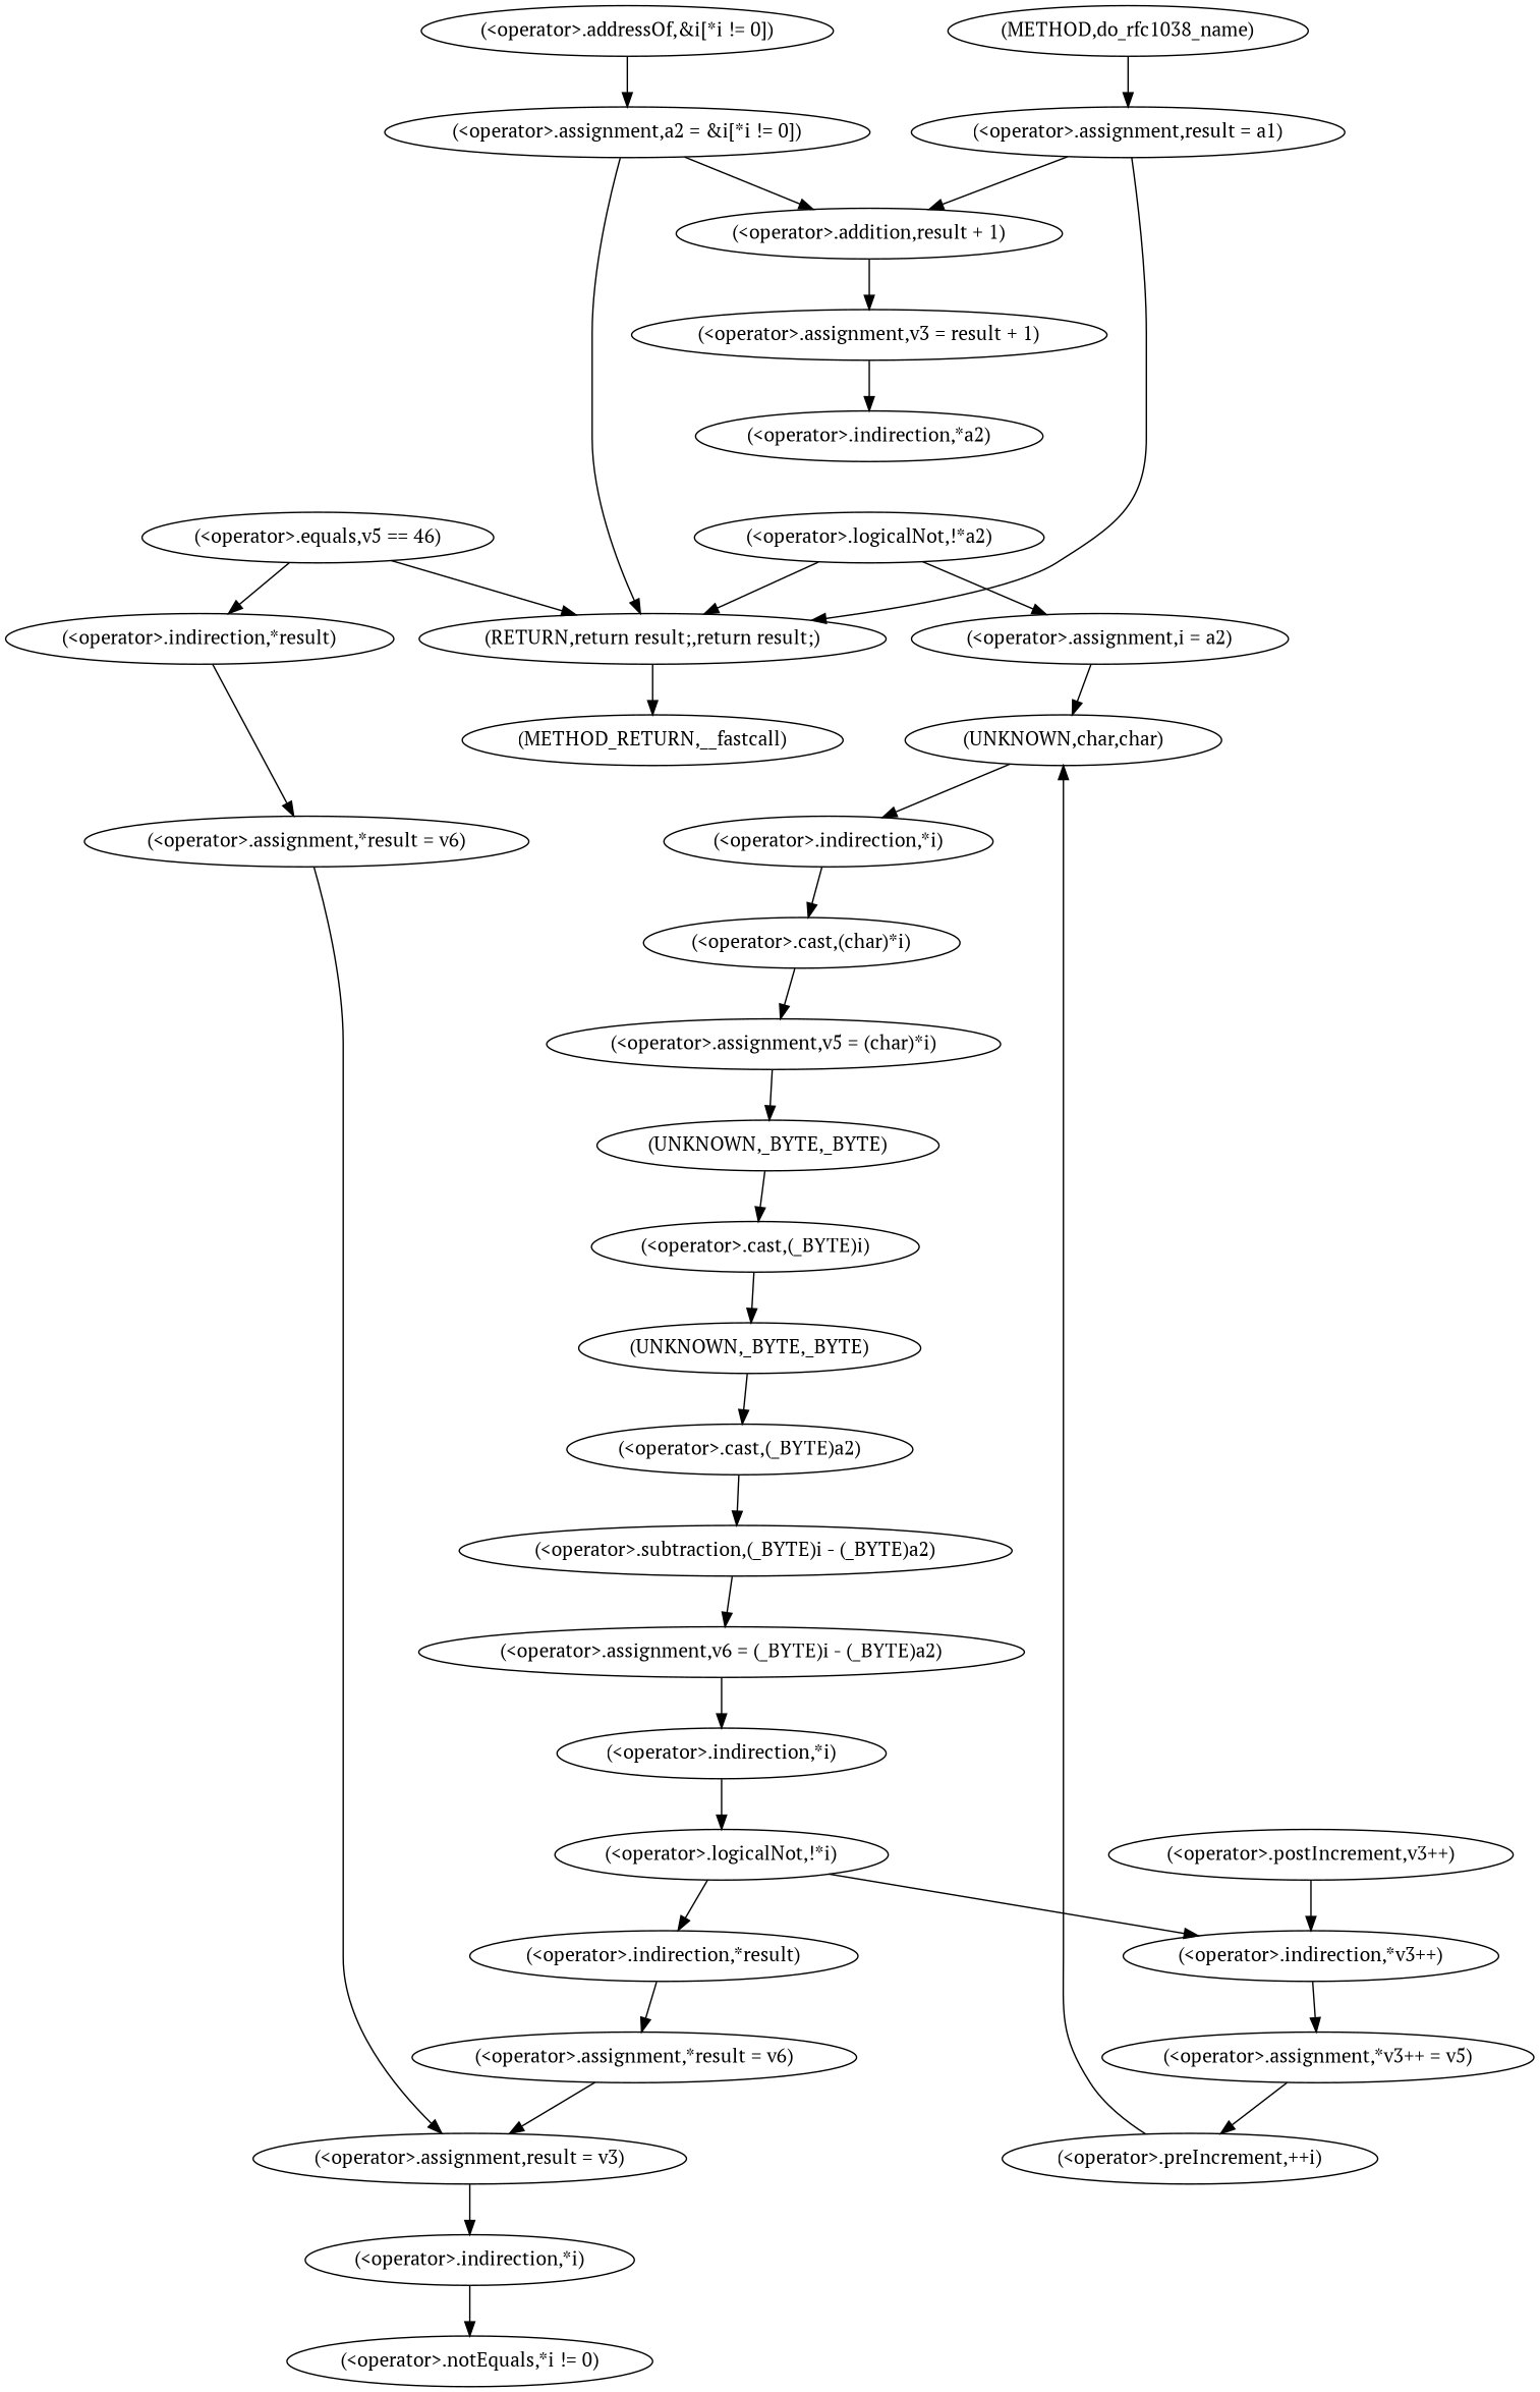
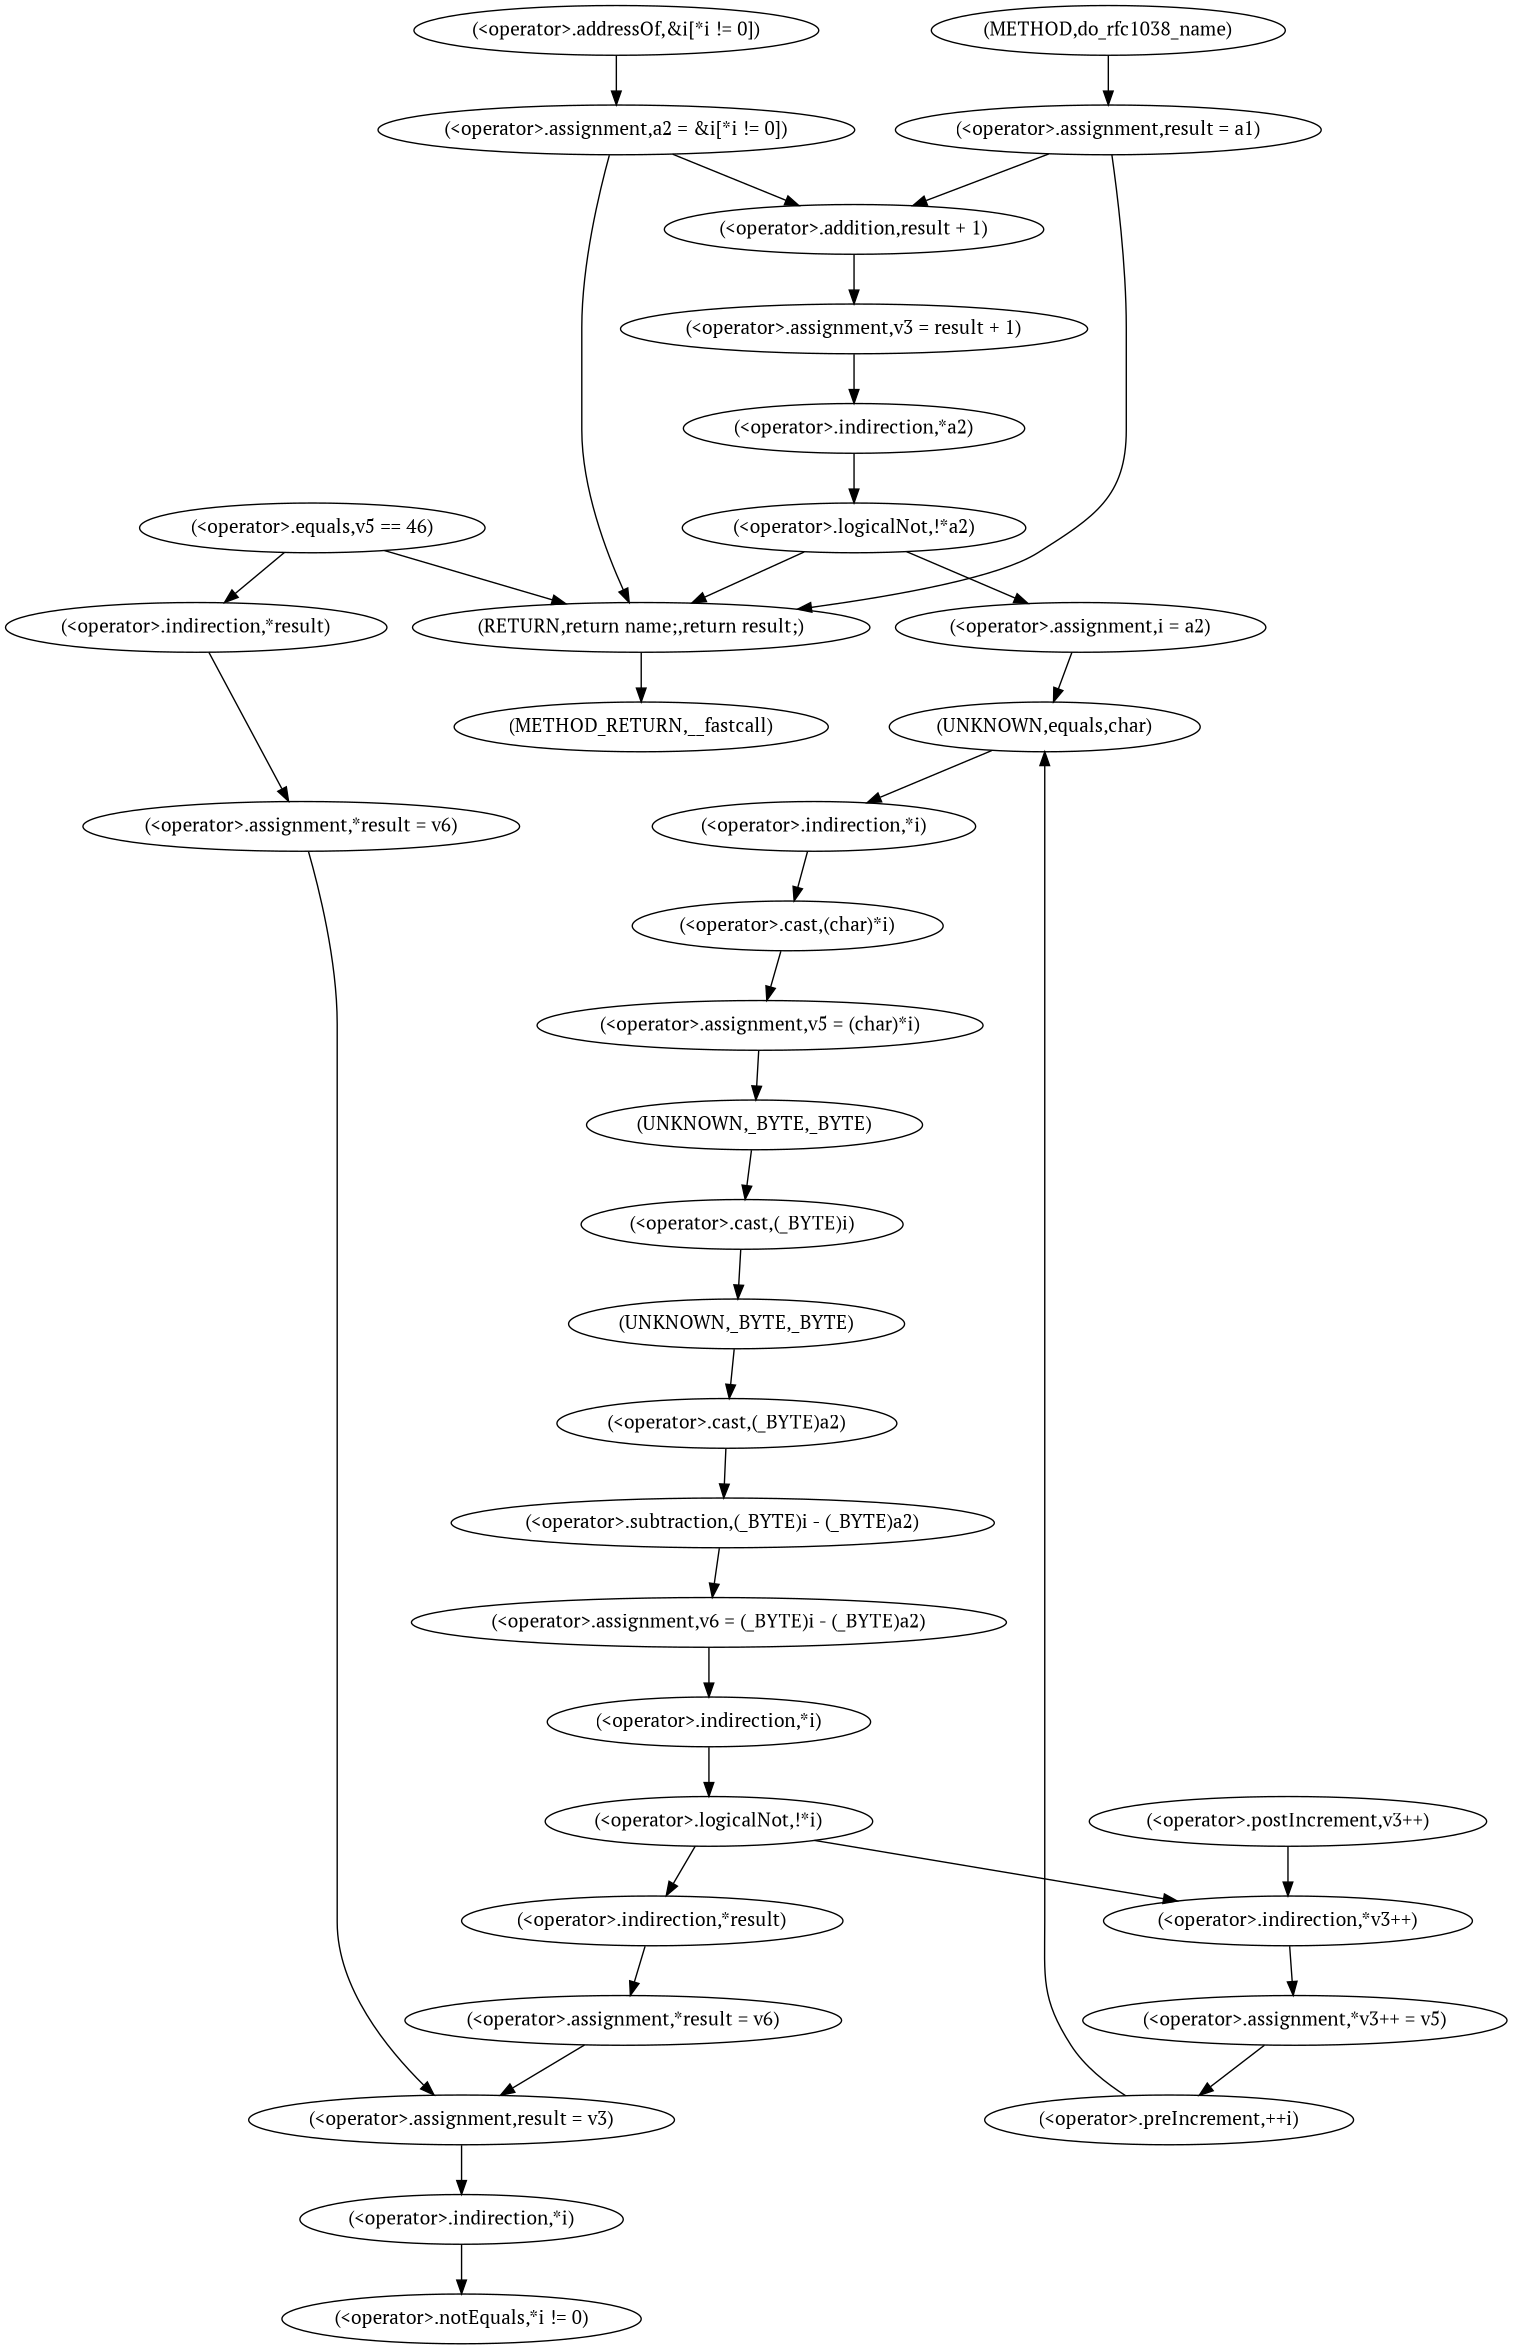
  digraph {
    fontname="PT Serif"
    node [fontname="PT Serif"]
    edge [fontname="PT Serif"]
    n1 [label="(<operator>.assignment,result = a1)"]
    n2 [label="(<operator>.addition,result + 1)"]
-   n3 [label="(RETURN,return result;,return result;)"]
+   n3 [label="(RETURN,return name;,return result;)"]
    n4 [label="(<operator>.assignment,v3 = result + 1)"]
    n5 [label="(METHOD_RETURN,__fastcall)"]
    n6 [label="(<operator>.indirection,*a2)"]
    n7 [label="(<operator>.logicalNot,!*a2)"]
    n8 [label="(<operator>.assignment,i = a2)"]
-   n9 [label="(UNKNOWN,char,char)"]
+   n9 [label="(UNKNOWN,equals,char)"]
    n10 [label="(<operator>.indirection,*i)"]
    n11 [label="(<operator>.preIncrement,++i)"]
    n12 [label="(<operator>.assignment,v5 = (char)*i)"]
    n13 [label="(UNKNOWN,_BYTE,_BYTE)"]
    n14 [label="(<operator>.cast,(_BYTE)i)"]
    n15 [label="(<operator>.cast,(char)*i)"]
    n16 [label="(<operator>.assignment,v6 = (_BYTE)i - (_BYTE)a2)"]
    n17 [label="(<operator>.indirection,*i)"]
    n18 [label="(<operator>.logicalNot,!*i)"]
    n19 [label="(<operator>.subtraction,(_BYTE)i - (_BYTE)a2)"]
    n20 [label="(UNKNOWN,_BYTE,_BYTE)"]
    n21 [label="(<operator>.cast,(_BYTE)a2)"]
    n22 [label="(<operator>.indirection,*result)"]
    n23 [label="(<operator>.indirection,*v3++)"]
    n24 [label="(<operator>.assignment,*result = v6)"]
    n25 [label="(<operator>.equals,v5 == 46)"]
    n26 [label="(<operator>.indirection,*result)"]
    n27 [label="(<operator>.assignment,result = v3)"]
    n28 [label="(<operator>.indirection,*i)"]
    n29 [label="(<operator>.postIncrement,v3++)"]
    n30 [label="(<operator>.assignment,*result = v6)"]
    n31 [label="(<operator>.assignment,*v3++ = v5)"]
    n32 [label="(<operator>.notEquals,*i != 0)"]
    n33 [label="(<operator>.assignment,a2 = &i[*i != 0])"]
    n34 [label="(<operator>.addressOf,&i[*i != 0])"]
    n35 [label="(METHOD,do_rfc1038_name)"]
    n1 -> n2
    n1 -> n3
    n2 -> n4
    n3 -> n5
    n4 -> n6
+   n6 -> n7
    n7 -> n3
    n7 -> n8
    n8 -> n9
    n9 -> n10
    n10 -> n15
    n11 -> n9
    n12 -> n13
    n13 -> n14
    n14 -> n20
    n15 -> n12
    n16 -> n17
    n17 -> n18
    n18 -> n22
    n18 -> n23
    n19 -> n16
    n20 -> n21
    n21 -> n19
    n22 -> n24
    n23 -> n31
    n24 -> n27
    n25 -> n3
    n25 -> n26
    n26 -> n30
    n27 -> n28
    n28 -> n32
    n29 -> n23
    n30 -> n27
    n31 -> n11
    n33 -> n2
    n33 -> n3
    n34 -> n33
    n35 -> n1
  }
